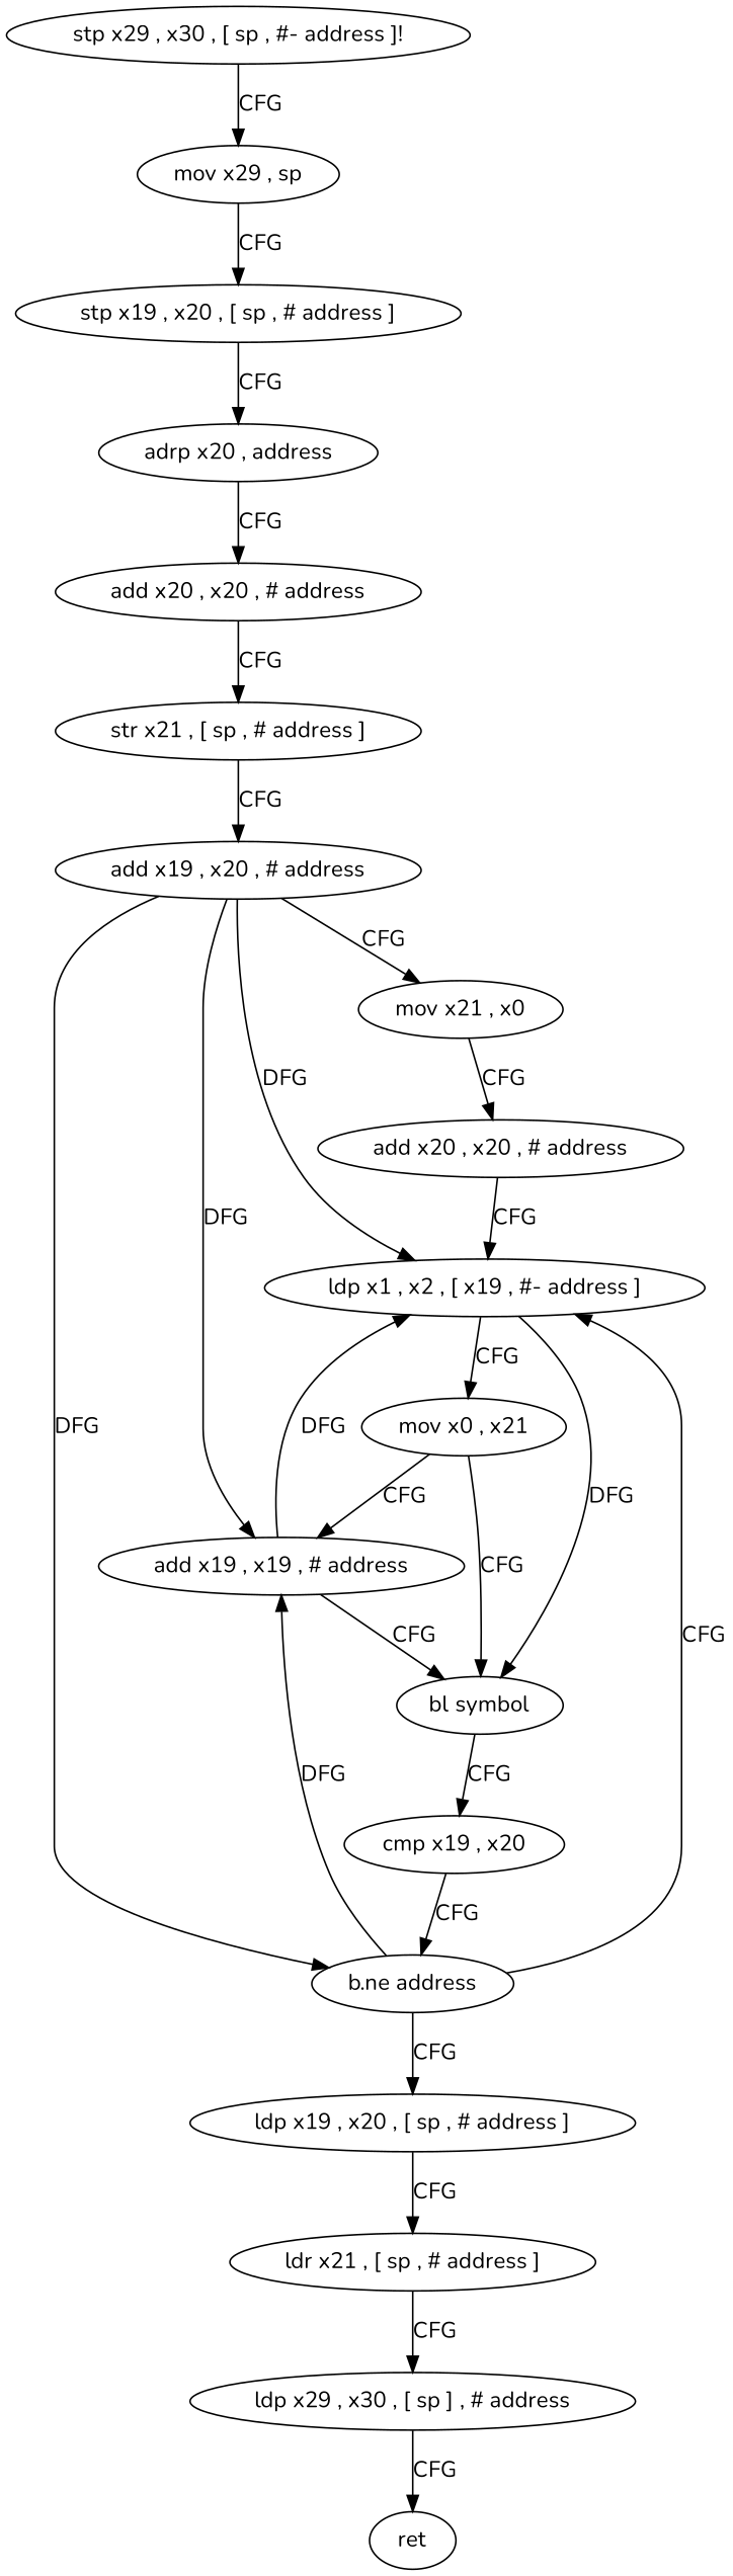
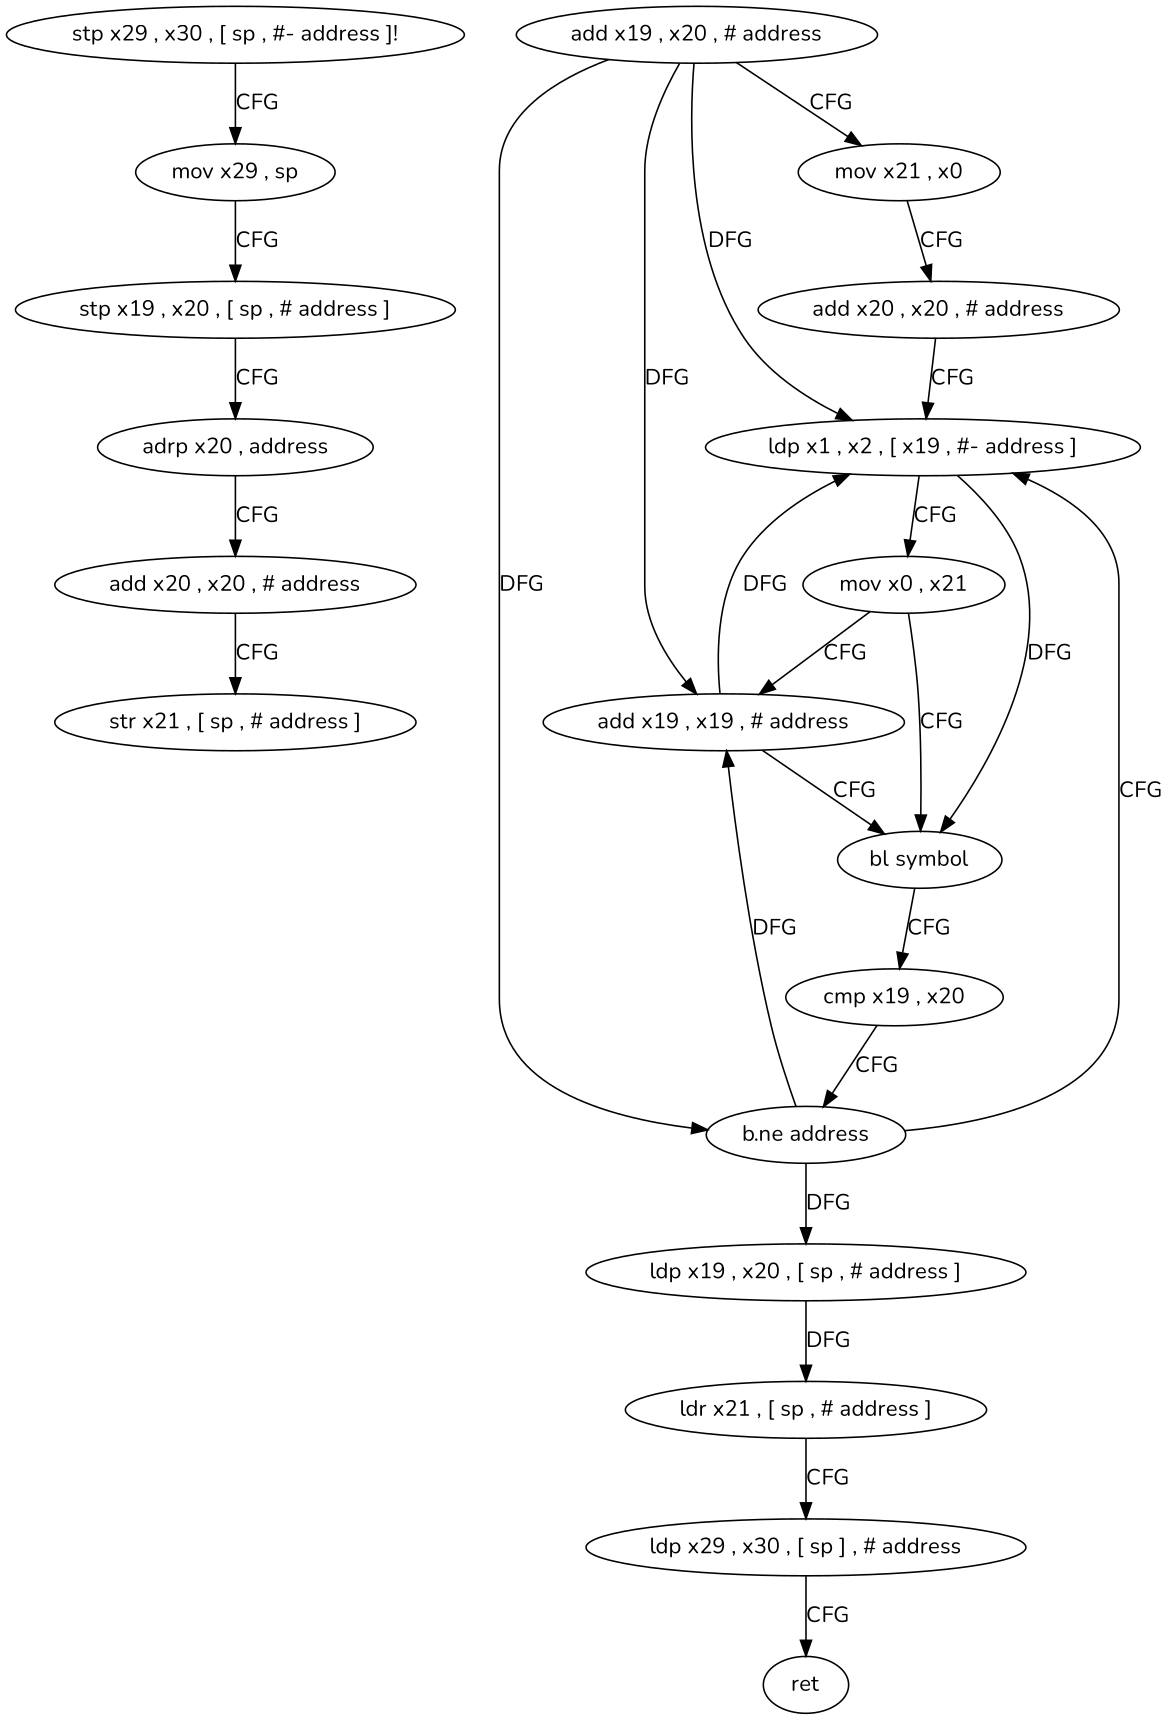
  digraph {
    fontname=Nunito
    node [fontname=Nunito]
    edge [fontname=Nunito]
    n1 [label="stp x29 , x30 , [ sp , #- address ]!"]
    n2 [label="mov x29 , sp"]
    n3 [label="stp x19 , x20 , [ sp , # address ]"]
    n4 [label="adrp x20 , address"]
    n5 [label="add x20 , x20 , # address"]
    n6 [label="str x21 , [ sp , # address ]"]
    n7 [label="add x19 , x20 , # address"]
    n8 [label="mov x21 , x0"]
    n9 [label="ldp x1 , x2 , [ x19 , #- address ]"]
    n10 [label="add x19 , x19 , # address"]
    n11 [label="b.ne address"]
    n12 [label="add x20 , x20 , # address"]
    n13 [label="mov x0 , x21"]
    n14 [label="bl symbol"]
    n15 [label="ldp x19 , x20 , [ sp , # address ]"]
    n16 [label="cmp x19 , x20"]
    n17 [label=ret]
    n18 [label="ldr x21 , [ sp , # address ]"]
    n19 [label="ldp x29 , x30 , [ sp ] , # address"]
    n1 -> n2 [label=CFG]
    n2 -> n3 [label=CFG]
    n3 -> n4 [label=CFG]
    n4 -> n5 [label=CFG]
    n5 -> n6 [label=CFG]
-   n6 -> n7 [label=CFG]
    n7 -> n8 [label=CFG]
    n7 -> n9 [label=DFG]
    n7 -> n10 [label=DFG]
    n7 -> n11 [label=DFG]
    n8 -> n12 [label=CFG]
    n9 -> n13 [label=CFG]
    n9 -> n14 [label=DFG]
    n10 -> n9 [label=DFG]
    n10 -> n14 [label=CFG]
    n11 -> n9 [label=CFG]
    n11 -> n10 [label=DFG]
-   n11 -> n15 [label=CFG]
+   n11 -> n15 [label=DFG]
    n12 -> n9 [label=CFG]
    n13 -> n10 [label=CFG]
    n13 -> n14 [label=CFG]
    n14 -> n16 [label=CFG]
-   n15 -> n18 [label=CFG]
+   n15 -> n18 [label=DFG]
    n16 -> n11 [label=CFG]
    n18 -> n19 [label=CFG]
    n19 -> n17 [label=CFG]
  }
